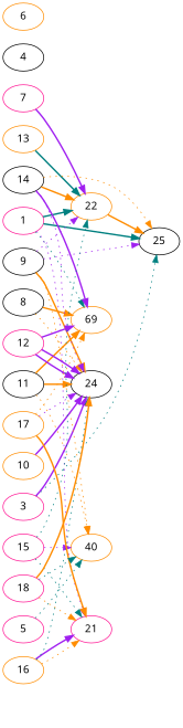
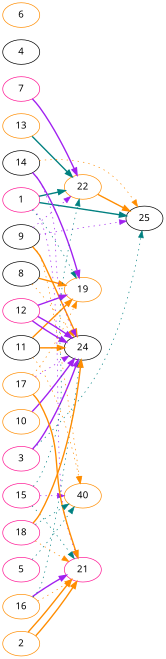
  digraph {
    fontname="Noto Sans"
    rankdir=LR
    node [alpha=0.14 color=darkorange fontname="Noto Sans"]
    edge [color=darkorange fontname="Noto Sans" style=bold]
    1 [alpha=0.04 color=deeppink expect_size=12520448]
-   19 [alpha=0.01 expect_size=10932224 label=69]
+   19 [alpha=0.01 expect_size=10932224]
    21 [alpha=0.16 color=deeppink expect_size=38349824]
    22 [alpha=0.15 expect_size=48486400]
    25 [alpha=0.06 color=black expect_size=14853120]
+   2 [alpha=0.02 expect_size=52297728]
    3 [color=deeppink expect_size=13807616]
    24 [alpha=0.17 color=black expect_size=24576000]
    4 [alpha=0.00 color=black expect_size=45630464]
    5 [color=deeppink expect_size=27831296]
    n11 [alpha=0.17 expect_size=8444928 label=40]
    6 [alpha=0.12 expect_size=8647680]
    7 [alpha=0.08 color=deeppink expect_size=24510464]
    8 [alpha=0.19 color=black expect_size=39554048]
    9 [alpha=0.19 color=black expect_size=44140544]
    10 [alpha=0.13 expect_size=9618432]
    11 [alpha=0.04 color=black expect_size=27246592]
    12 [alpha=0.18 color=deeppink expect_size=36995072]
    13 [alpha=0.12 expect_size=41040896]
    14 [alpha=0.16 color=black expect_size=25951232]
    15 [alpha=0.01 color=deeppink expect_size=26036224]
    16 [alpha=0.15 expect_size=11992064]
    17 [alpha=0.17 expect_size=40542208]
    18 [color=deeppink expect_size=13395968]
    1 -> 19 [color=teal style=dotted]
    1 -> 21 [color=purple style=dotted]
    1 -> 22 [color=teal]
    1 -> 25 [color=teal]
    22 -> 25
+   2 -> 21
+   2 -> 21
    3 -> 25 [color=teal style=dotted]
    3 -> 24 [color=purple]
    5 -> n11 [color=teal style=dotted]
    7 -> 22 [color=purple]
    8 -> 19
    8 -> 24 [style=dotted]
    9 -> 22 [color=purple style=dotted]
    9 -> 25 [color=purple style=dotted]
    9 -> 24
    9 -> n11 [style=dotted]
    10 -> 24 [color=purple]
    11 -> 19
    11 -> 24
    11 -> n11 [style=dotted]
    12 -> 19 [color=purple]
    12 -> 24 [color=purple]
    12 -> 24 [color=purple]
    13 -> 22 [color=teal]
    14 -> 19 [color=purple]
-   14 -> 22
    14 -> 25 [style=dotted]
    14 -> 24 [color=purple style=dotted]
    15 -> 21 [color=teal style=dotted]
    15 -> 22 [color=teal style=dotted]
    15 -> n11 [color=purple style=dotted]
    16 -> 21 [style=dotted]
    16 -> 21 [color=purple]
    16 -> 24 [color=teal style=dotted]
    17 -> 19 [style=dotted]
    17 -> 21
    17 -> 24 [color=purple style=dotted]
    18 -> 21 [style=dotted]
    18 -> 24
    18 -> n11 [color=teal style=dotted]
  }
